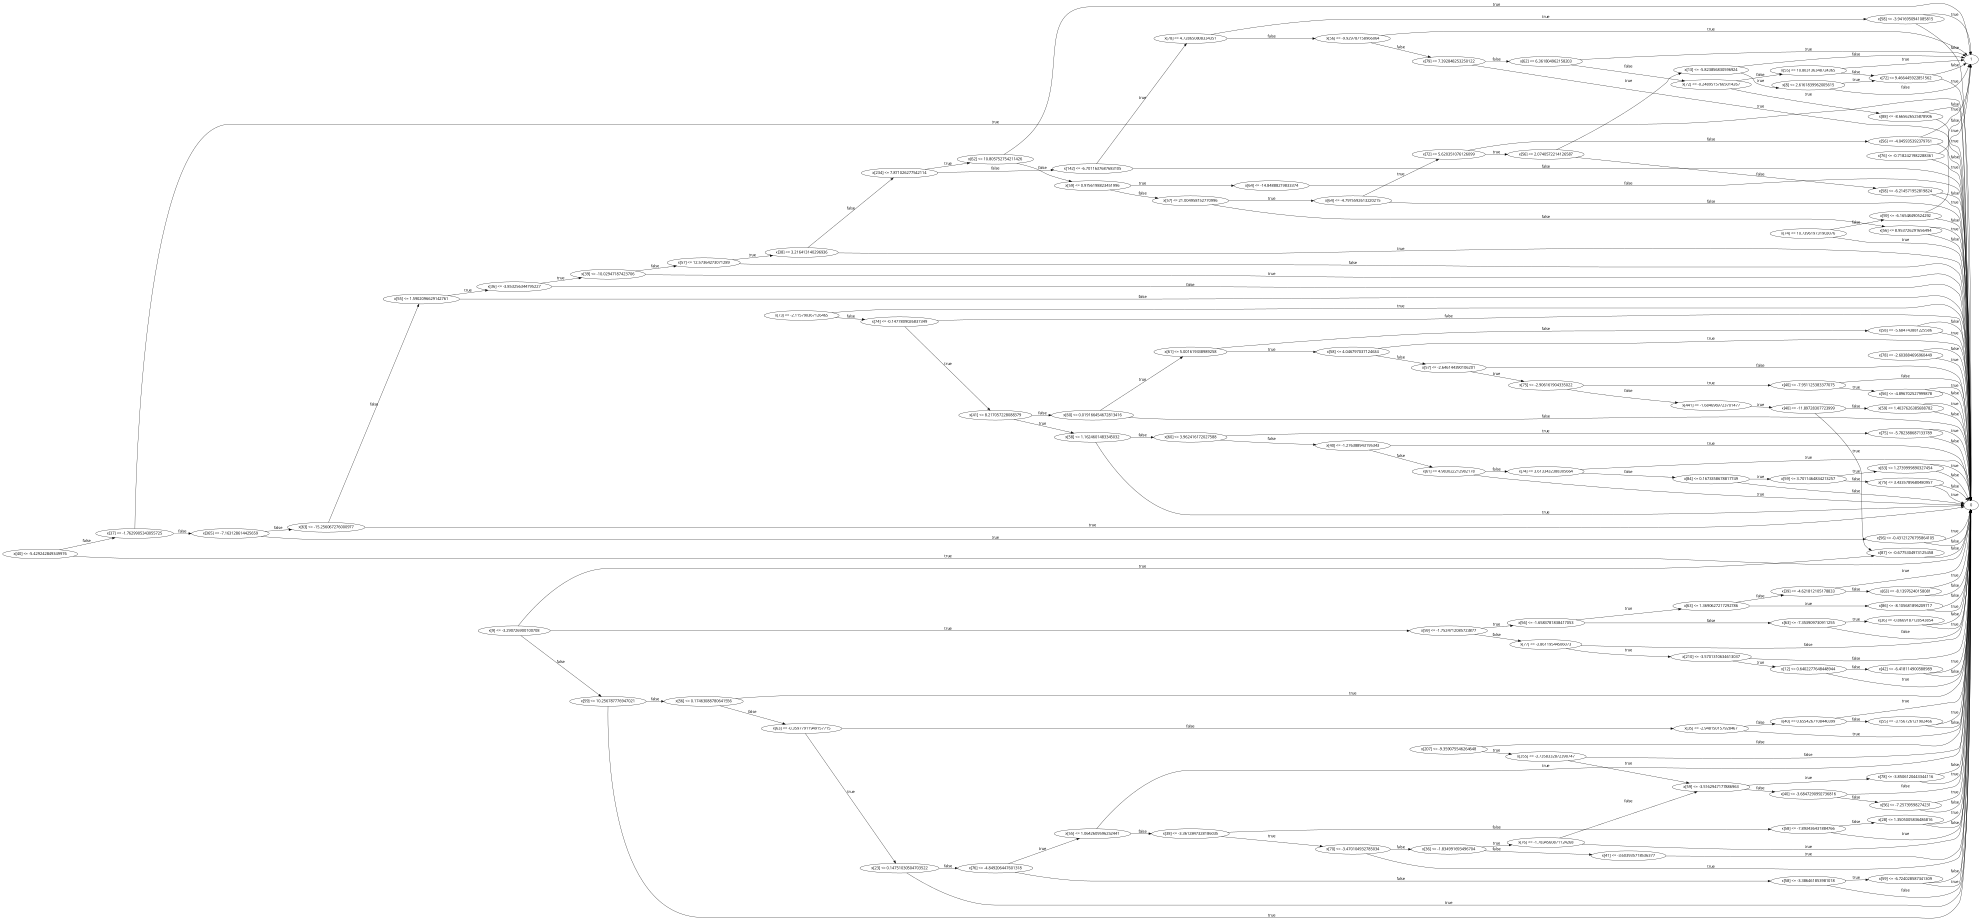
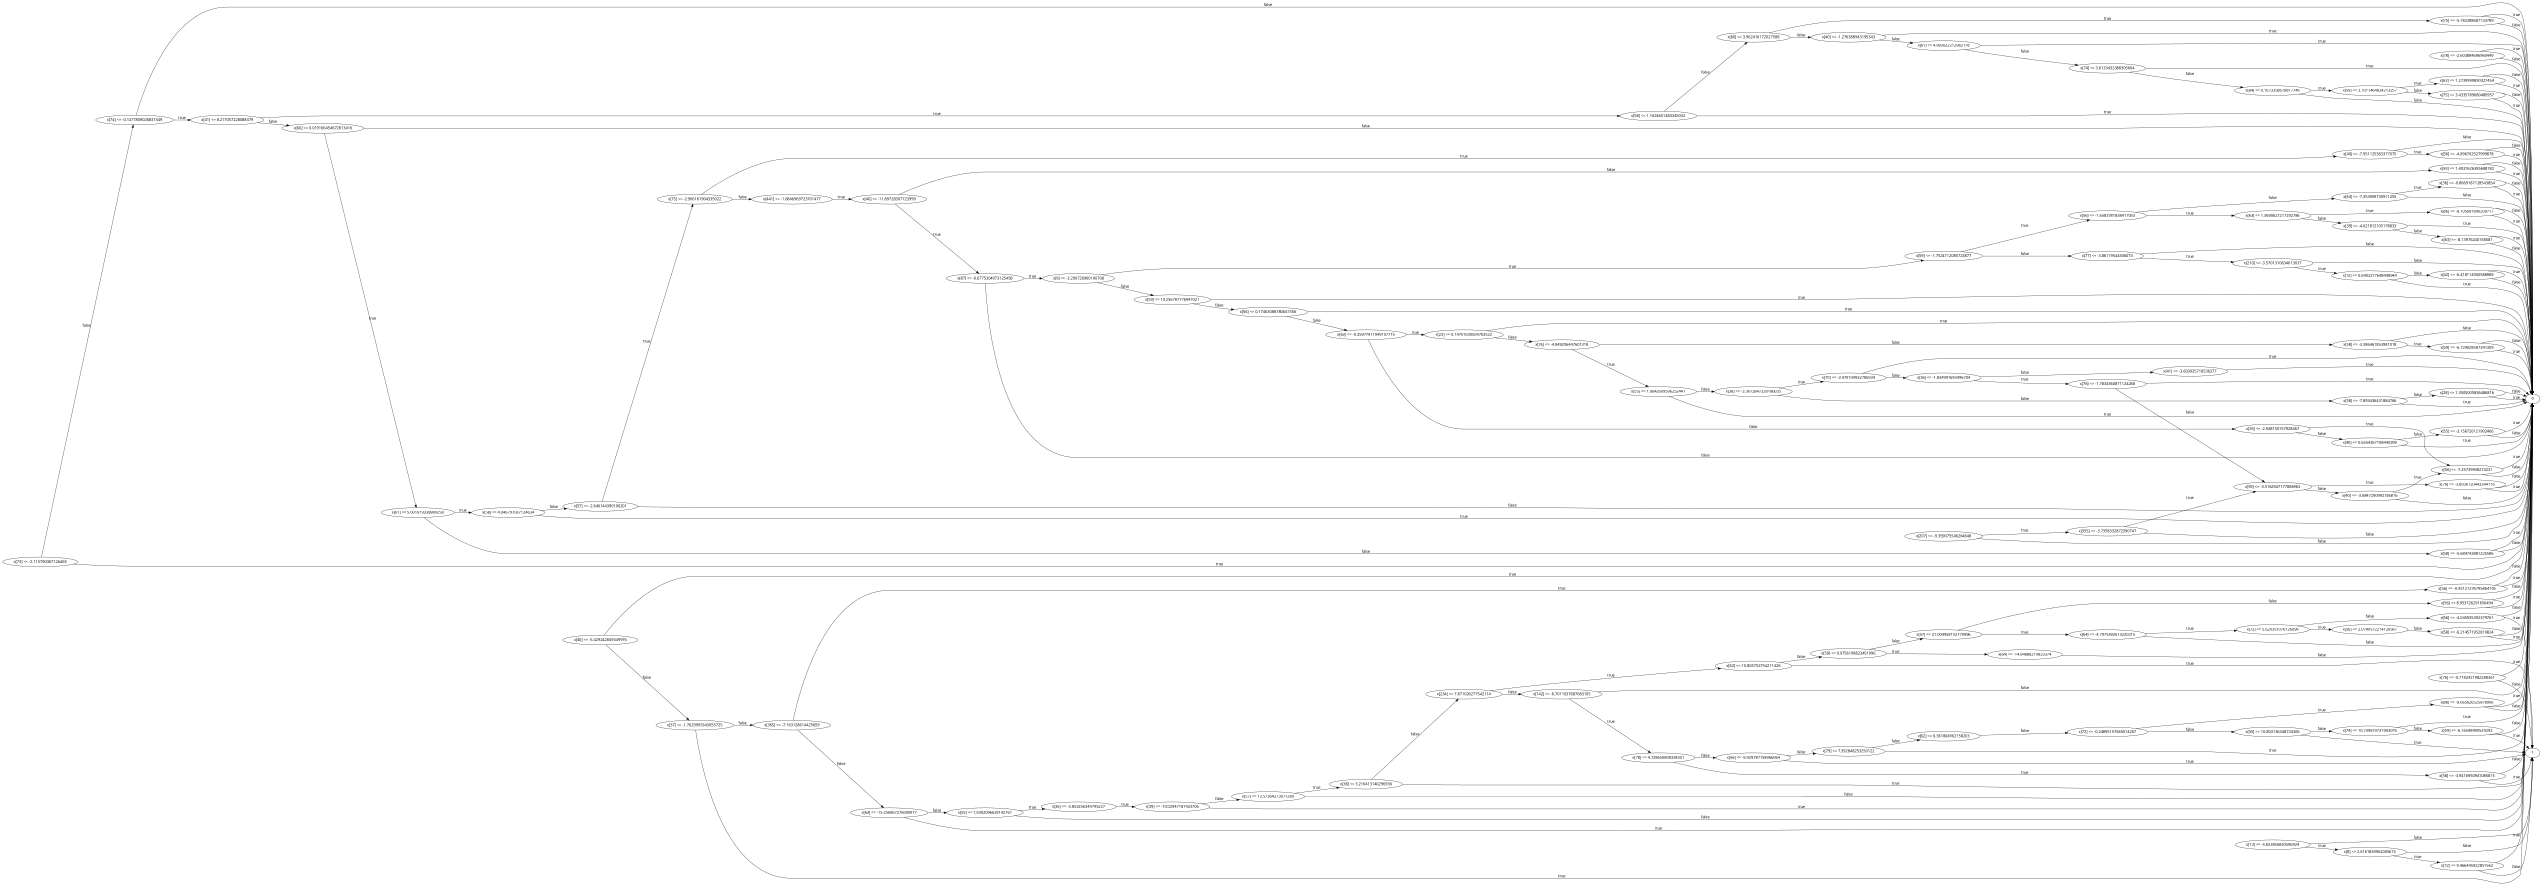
  digraph {
    fontname="Open Sans"
    rankdir=LR
    node [fontname="Open Sans"]
    edge [fontname="Open Sans"]
    n1 [label="x[73] <= -2.115790367126465"]
    n2 [label="x[74] <= -0.1477809026837349"]
    n3 [label=0]
    n4 [label="x[41] <= 8.217057228088379"]
    n5 [label="x[60] <= 0.019166454672813416"]
    n6 [label="x[58] <= 1.1624601483345032"]
    n7 [label="x[61] <= 5.001619338989258"]
    n8 [label="x[60] <= 3.962416172027588"]
    n9 [label="x[58] <= -5.684743881225586"]
    n10 [label="x[58] <= 4.046797037124634"]
    n11 [label="x[57] <= -2.646144390106201"]
    n12 [label="x[75] <= -2.906161904335022"]
    n13 [label="x[441] <= -1.6846969723701477"]
    n14 [label="x[40] <= -7.951125383377075"]
    n15 [label="x[40] <= -11.89728307723999"]
    n16 [label="x[56] <= -4.896702527999878"]
    n17 [label="x[40] <= -5.429242849349976"]
    n18 [label="x[37] <= -1.7629905343055725"]
    n19 [label="x[59] <= 1.4037626385688782"]
    n20 [label="x[87] <= -0.6775304973125458"]
    n21 [label="x[365] <= -7.163128614425659"]
    n22 [label="x[63] <= -15.256067276000977"]
    n23 [label="x[56] <= -0.43121276795864105"]
    n24 [label="x[55] <= 1.5902096629142761"]
    n25 [label="x[36] <= -3.853256344795227"]
    n26 [label="x[39] <= -10.02947187423706"]
    n27 [label="x[57] <= 12.57364273071289"]
    n28 [label="x[38] <= 3.216413140296936"]
    n29 [label="x[234] <= 7.871026277542114"]
    n30 [label="x[142] <= -6.7011637687683105"]
    n31 [label="x[62] <= 10.805752754211426"]
    n32 [label="x[78] <= 4.728650808334351"]
    n33 [label=1]
    n34 [label="x[59] <= 0.9756198823451996"]
    n35 [label="x[56] <= -9.929787158966064"]
    n36 [label="x[58] <= -3.9416950941085815"]
    n37 [label="x[79] <= 7.392848253250122"]
    n38 [label="x[62] <= 6.361804962158203"]
    n39 [label="x[72] <= -0.24895157665014267"]
    n40 [label="x[55] <= 10.803136348724365"]
    n41 [label="x[88] <= -8.665626525878906"]
    n42 [label="x[74] <= 10.739619731903076"]
    n43 [label="x[59] <= -6.16548490524292"]
    n44 [label="x[57] <= 21.004958152770996"]
    n45 [label="x[64] <= -14.84888219833374"]
    n46 [label="x[56] <= 8.953726291656494"]
    n47 [label="x[64] <= -4.7975592613220215"]
    n48 [label="x[72] <= 5.620351076126099"]
    n49 [label="x[56] <= -4.045935392379761"]
    n50 [label="x[56] <= 2.0740572214126587"]
    n51 [label="x[58] <= -6.214571952819824"]
    n52 [label="x[13] <= -5.823856830596924"]
    n53 [label="x[8] <= 2.6161839962005615"]
    n54 [label="x[72] <= 9.466445922851562"]
    n55 [label="x[76] <= -0.7182421982288361"]
    n56 [label="x[9] <= -3.290726900100708"]
    n57 [label="x[59] <= 10.256787776947021"]
    n58 [label="x[59] <= -1.7524712085723877"]
    n59 [label="x[56] <= 0.17463088780641556"]
    n60 [label="x[77] <= -3.86119544506073"]
    n61 [label="x[56] <= -1.6583781838417053"]
    n62 [label="x[63] <= -0.35977911949157715"]
    n63 [label="x[35] <= -2.948150157928467"]
    n64 [label="x[23] <= 0.14751030504703522"]
    n65 [label="x[40] <= 0.6554267108440399"]
    n66 [label="x[76] <= -4.849206447601318"]
    n67 [label="x[55] <= -3.156726121902466"]
    n68 [label="x[58] <= -3.386461853981018"]
    n69 [label="x[55] <= 1.0642609596252441"]
    n70 [label="x[59] <= -6.724028587341309"]
    n71 [label="x[38] <= -3.3612847328186035"]
    n72 [label="x[58] <= -7.893436431884766"]
    n73 [label="x[70] <= -3.470104932785034"]
    n74 [label="x[28] <= 1.3505005836486816"]
    n75 [label="x[36] <= -1.834991693496704"]
    n76 [label="x[41] <= -3.603935718536377"]
    n77 [label="x[76] <= -1.7834560871124268"]
    n78 [label="x[59] <= -3.5162947177886963"]
    n79 [label="x[78] <= -2.603884696960449"]
    n80 [label="x[207] <= -9.359075546264648"]
    n81 [label="x[355] <= -3.7358332872390747"]
    n82 [label="x[40] <= -3.6847290992736816"]
    n83 [label="x[78] <= -3.8506120443344116"]
    n84 [label="x[56] <= -7.25739598274231"]
    n85 [label="x[210] <= -3.5701310634613037"]
    n86 [label="x[63] <= -7.353909730911255"]
    n87 [label="x[63] <= 1.3690627217292786"]
    n88 [label="x[12] <= 0.6402277648448944"]
    n89 [label="x[42] <= -6.418114900588989"]
    n90 [label="x[36] <= -0.8669187128543854"]
    n91 [label="x[39] <= -4.621812105178833"]
    n92 [label="x[86] <= -8.105681896209717"]
    n93 [label="x[63] <= -8.13976240158081"]
    n94 [label="x[40] <= -1.276388943195343"]
    n95 [label="x[75] <= -5.782388687133789"]
    n96 [label="x[61] <= 4.983022212982178"]
    n97 [label="x[74] <= 3.6133432388305664"]
    n98 [label="x[84] <= 0.1673358678817749"]
    n99 [label="x[59] <= 3.7011464834213257"]
    n100 [label="x[75] <= 3.4335789680480957"]
    n101 [label="x[63] <= 1.2739999890327454"]
    n1 -> n2 [label=false]
    n1 -> n3 [label=true]
    n2 -> n3 [label=false]
    n2 -> n4 [label=true]
    n4 -> n5 [label=false]
    n4 -> n6 [label=true]
    n5 -> n3 [label=false]
    n5 -> n7 [label=true]
    n6 -> n3 [label=true]
    n6 -> n8 [label=false]
    n7 -> n9 [label=false]
    n7 -> n10 [label=true]
    n8 -> n94 [label=false]
    n8 -> n95 [label=true]
    n9 -> n3 [label=false]
    n9 -> n3 [label=true]
    n10 -> n3 [label=true]
    n10 -> n11 [label=false]
    n11 -> n3 [label=false]
    n11 -> n12 [label=true]
    n12 -> n13 [label=false]
    n12 -> n14 [label=true]
    n13 -> n15 [label=true]
    n14 -> n3 [label=false]
    n14 -> n16 [label=true]
    n15 -> n19 [label=false]
    n15 -> n20 [label=true]
    n16 -> n3 [label=false]
    n16 -> n3 [label=true]
    n17 -> n3 [label=true]
    n17 -> n18 [label=false]
    n18 -> n3 [label=true]
    n18 -> n21 [label=false]
    n19 -> n3 [label=false]
    n19 -> n3 [label=true]
    n20 -> n3 [label=false]
-   n56 -> n20 [label=true]
+   n20 -> n56 [label=true]
    n21 -> n22 [label=false]
    n21 -> n23 [label=true]
    n22 -> n3 [label=true]
    n22 -> n24 [label=false]
    n23 -> n3 [label=false]
    n23 -> n3 [label=true]
    n24 -> n3 [label=false]
    n24 -> n25 [label=true]
-   n25 -> n3 [label=false]
    n25 -> n26 [label=true]
    n26 -> n3 [label=true]
    n26 -> n27 [label=false]
    n27 -> n3 [label=false]
    n27 -> n28 [label=true]
    n28 -> n3 [label=true]
    n28 -> n29 [label=false]
    n29 -> n30 [label=false]
    n29 -> n31 [label=true]
    n30 -> n3 [label=false]
    n30 -> n32 [label=true]
    n31 -> n33 [label=true]
    n31 -> n34 [label=false]
    n32 -> n35 [label=false]
    n32 -> n36 [label=true]
    n34 -> n44 [label=false]
    n34 -> n45 [label=true]
    n35 -> n33 [label=true]
    n35 -> n37 [label=false]
    n36 -> n3 [label=false]
    n36 -> n33 [label=true]
    n37 -> n3 [label=true]
    n37 -> n38 [label=false]
-   n38 -> n33 [label=true]
    n38 -> n39 [label=false]
    n39 -> n40 [label=false]
    n39 -> n41 [label=true]
    n40 -> n33 [label=true]
-   n40 -> n54 [label=false]
+   n40 -> n42 [label=false]
    n41 -> n3 [label=false]
    n41 -> n3 [label=true]
    n42 -> n3 [label=true]
    n42 -> n43 [label=false]
    n43 -> n3 [label=false]
    n43 -> n33 [label=true]
    n44 -> n46 [label=false]
    n44 -> n47 [label=true]
    n45 -> n3 [label=false]
    n46 -> n3 [label=false]
    n46 -> n3 [label=true]
    n47 -> n3 [label=false]
    n47 -> n48 [label=true]
    n48 -> n49 [label=false]
    n48 -> n50 [label=true]
    n49 -> n3 [label=false]
    n49 -> n33 [label=true]
    n50 -> n51 [label=false]
-   n50 -> n52 [label=true]
    n51 -> n3 [label=false]
    n51 -> n3 [label=true]
    n52 -> n33 [label=false]
    n52 -> n53 [label=true]
    n53 -> n33 [label=false]
    n53 -> n54 [label=true]
    n54 -> n3 [label=true]
    n54 -> n33 [label=false]
    n55 -> n3 [label=true]
    n55 -> n33 [label=false]
    n56 -> n57 [label=false]
    n56 -> n58 [label=true]
    n57 -> n3 [label=true]
    n57 -> n59 [label=false]
    n58 -> n60 [label=false]
    n58 -> n61 [label=true]
    n59 -> n3 [label=true]
    n59 -> n62 [label=false]
    n60 -> n3 [label=false]
    n60 -> n85 [label=true]
    n61 -> n86 [label=false]
    n61 -> n87 [label=true]
    n62 -> n63 [label=false]
    n62 -> n64 [label=true]
-   n63 -> n3 [label=true]
+   n63 -> n84 [label=true]
    n63 -> n65 [label=false]
    n64 -> n3 [label=true]
    n64 -> n66 [label=false]
    n65 -> n3 [label=true]
    n65 -> n67 [label=false]
    n66 -> n68 [label=false]
    n66 -> n69 [label=true]
    n67 -> n3 [label=false]
    n67 -> n3 [label=true]
    n68 -> n3 [label=false]
    n68 -> n70 [label=true]
    n69 -> n3 [label=true]
    n69 -> n71 [label=false]
    n70 -> n3 [label=false]
    n70 -> n3 [label=true]
    n71 -> n72 [label=false]
    n71 -> n73 [label=true]
    n72 -> n3 [label=true]
    n72 -> n74 [label=false]
    n73 -> n3 [label=true]
    n73 -> n75 [label=false]
    n74 -> n3 [label=false]
    n74 -> n3 [label=true]
    n75 -> n76 [label=false]
    n75 -> n77 [label=true]
    n76 -> n3 [label=true]
    n77 -> n3 [label=true]
    n77 -> n78 [label=false]
    n78 -> n82 [label=false]
    n78 -> n83 [label=true]
    n79 -> n3 [label=false]
    n79 -> n3 [label=true]
    n80 -> n3 [label=false]
    n80 -> n81 [label=true]
    n81 -> n3 [label=false]
    n81 -> n78 [label=true]
    n82 -> n3 [label=false]
-   n82 -> n84 [label=false]
+   n82 -> n84 [label=true]
    n83 -> n3 [label=false]
    n83 -> n3 [label=true]
    n84 -> n3 [label=false]
    n84 -> n3 [label=true]
    n85 -> n3 [label=false]
    n85 -> n88 [label=true]
    n86 -> n3 [label=false]
    n86 -> n90 [label=true]
    n87 -> n91 [label=false]
    n87 -> n92 [label=true]
    n88 -> n3 [label=true]
    n88 -> n89 [label=false]
    n89 -> n3 [label=false]
    n89 -> n3 [label=true]
    n90 -> n3 [label=false]
    n90 -> n3 [label=true]
    n91 -> n3 [label=true]
    n91 -> n93 [label=false]
    n92 -> n3 [label=false]
    n92 -> n3 [label=true]
    n93 -> n3 [label=false]
    n93 -> n3 [label=true]
    n94 -> n3 [label=true]
    n94 -> n96 [label=false]
    n95 -> n3 [label=false]
    n95 -> n3 [label=true]
    n96 -> n3 [label=true]
    n96 -> n97 [label=false]
    n97 -> n3 [label=true]
    n97 -> n98 [label=false]
    n98 -> n3 [label=false]
    n98 -> n99 [label=true]
    n99 -> n100 [label=false]
    n99 -> n101 [label=true]
    n100 -> n3 [label=false]
    n100 -> n3 [label=true]
    n101 -> n3 [label=false]
    n101 -> n3 [label=true]
  }
